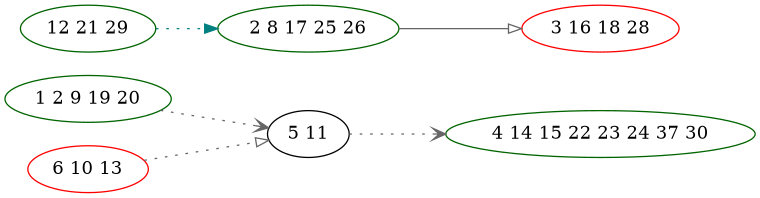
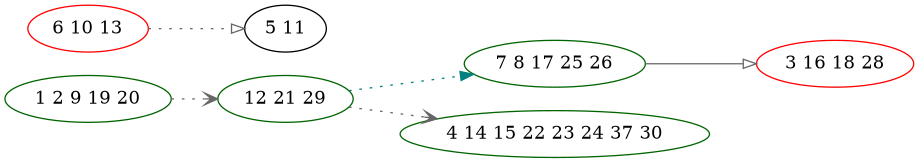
  digraph {
    rankdir=LR
    node [color=darkgreen]
    edge [arrowhead=vee color=gray40 style=dotted]
    n1 [label="1 2 9 19 20"]
    n2 [label="12 21 29"]
-   n3 [label="2 8 17 25 26"]
+   n3 [label="7 8 17 25 26"]
    n4 [label="4 14 15 22 23 24 37 30"]
    n5 [color=red label="3 16 18 28"]
    n6 [color=red label="6 10 13"]
    n7 [color=black label="5 11"]
-   n1 -> n7
+   n1 -> n2
    n2 -> n3 [arrowhead=normal color=teal]
-   n7 -> n4
+   n2 -> n4
    n3 -> n5 [arrowhead=onormal style=solid]
    n6 -> n7 [arrowhead=onormal]
  }
